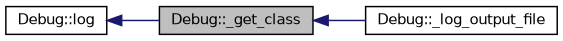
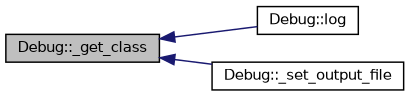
  digraph {
    rankdir=LR
    node [color=black fillcolor=white fontname=Helvetica fontsize=10 shape=record style=filled]
    edge [color=midnightblue dir=back fontname=Helvetica fontsize=10 labelfontname=Helvetica labelfontsize=10 style=solid]
    n1 [fillcolor=grey75 fontcolor=black height=0.2 label="Debug::_get_class" width=0.4]
    n2 [height=0.2 label="Debug::log" width=0.4]
-   n3 [height=0.2 label="Debug::_log_output_file" width=0.4]
-   n2 -> n1
+   n3 [height=0.2 label="Debug::_set_output_file" width=0.4]
+   n1 -> n2
    n1 -> n3
  }
